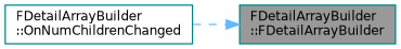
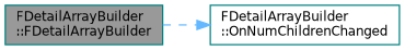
  digraph {
    rankdir=LR
    node [color=teal fontname=Helvetica fontsize=10 shape=box style=filled]
    n1 [fillcolor=grey60 fontcolor=black height=0.2 label="FDetailArrayBuilder\l::FDetailArrayBuilder" width=0.4]
    n2 [fillcolor=white height=0.2 label="FDetailArrayBuilder\l::OnNumChildrenChanged" width=0.4]
-   n2 -> n1 [color=steelblue1 fontname=Helvetica fontsize=10 labelfontname=Helvetica labelfontsize=10 style=dashed]
+   n1 -> n2 [color=steelblue1 fontname=Helvetica fontsize=10 labelfontname=Helvetica labelfontsize=10 style=dashed]
  }
